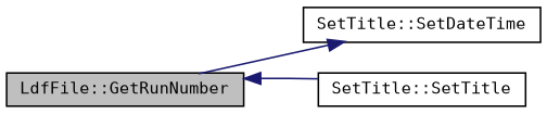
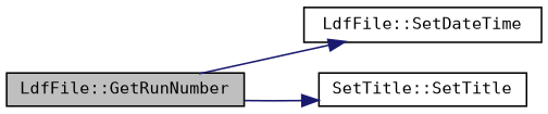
  digraph {
    fontname="DejaVu Sans Mono"
    rankdir=LR
    node [color=black fillcolor=white fontname="DejaVu Sans Mono" fontsize=10 shape=record style=filled]
    edge [color=midnightblue fontname="DejaVu Sans Mono" fontsize=10 labelfontname=Helvetica labelfontsize=10 style=solid]
    n1 [fillcolor=grey75 fontcolor=black height=0.2 label="LdfFile::GetRunNumber" width=0.4]
-   n2 [height=0.2 label="SetTitle::SetDateTime" width=0.4]
+   n2 [height=0.2 label="LdfFile::SetDateTime" width=0.4]
    n3 [height=0.2 label="SetTitle::SetTitle" width=0.4]
    n1 -> n2
-   n3 -> n1
+   n1 -> n3
  }
